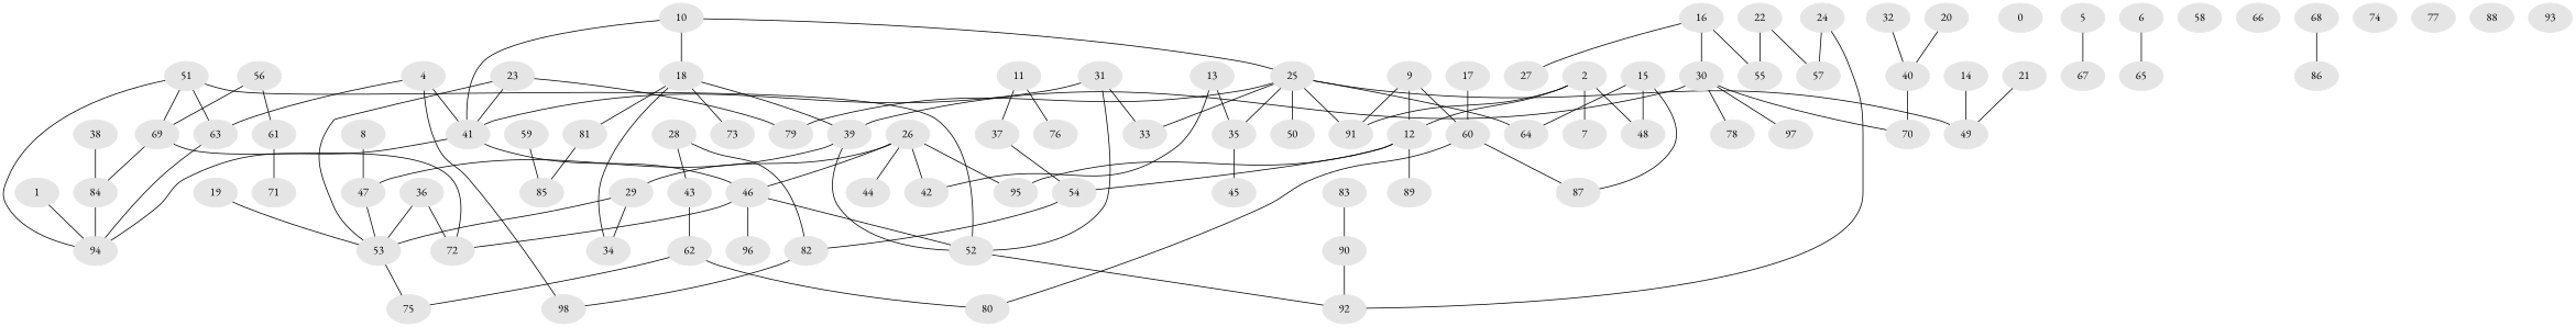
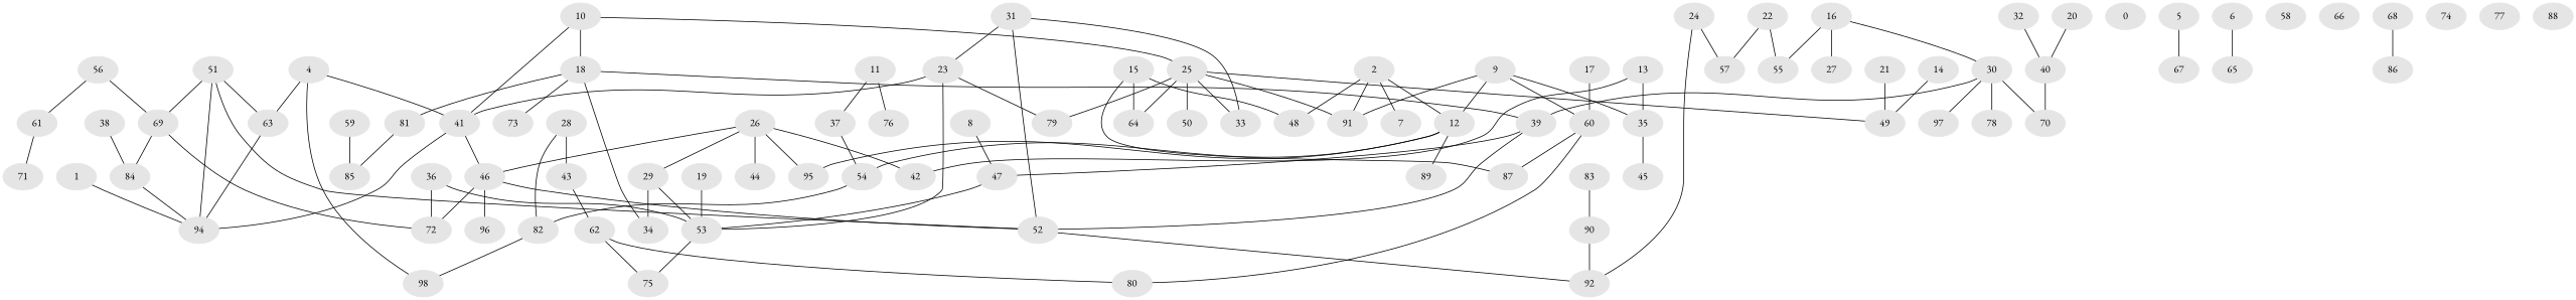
  graph {
    fontname="EB Garamond"
    node [color=gray90 fontname="EB Garamond" style=filled]
    edge [fontname="EB Garamond"]
    1
    94
    2
    7
    12
    48
    91
    54
    89
    95
    n11 [label=0]
    4
    41
    63
    98
    46
    5
    67
    6
    65
    8
    47
    53
    9
    60
    87
    80
    10
    18
    25
    34
    39
    73
    81
    35
    49
    64
    79
    33
    50
    11
    37
    76
    82
    13
    42
    45
    14
    15
    16
    27
    30
    55
    70
    78
    97
    17
    52
    85
    19
    75
    20
    40
    21
    22
    57
    23
    24
    92
    26
    29
    44
    72
    96
    28
    43
    62
    31
    32
    36
    38
    84
    51
    69
    56
    61
    71
    58
    59
    66
    68
    86
    74
    77
    83
    90
    88
-   93
    1 -- 94
    2 -- 7
    2 -- 12
    2 -- 48
    2 -- 91
    12 -- 54
    12 -- 89
    12 -- 95
    54 -- 82
    4 -- 41
    4 -- 63
    4 -- 98
    41 -- 94
    41 -- 46
    63 -- 94
    46 -- 52
    46 -- 72
    46 -- 96
    5 -- 67
    6 -- 65
    8 -- 47
    47 -- 53
    53 -- 75
    9 -- 12
    9 -- 91
    9 -- 60
    60 -- 87
    60 -- 80
    10 -- 41
    10 -- 18
    10 -- 25
    18 -- 34
    18 -- 39
    18 -- 73
    18 -- 81
    25 -- 91
-   25 -- 35
+   9 -- 35
    25 -- 49
    25 -- 64
    25 -- 79
    25 -- 33
    25 -- 50
    39 -- 47
    39 -- 52
    81 -- 85
    35 -- 45
    11 -- 37
    11 -- 76
    37 -- 54
    82 -- 98
    13 -- 35
    13 -- 42
    14 -- 49
    15 -- 48
    15 -- 87
    15 -- 64
    16 -- 27
    16 -- 30
    16 -- 55
    30 -- 39
    30 -- 70
    30 -- 78
    30 -- 97
    17 -- 60
    52 -- 92
    19 -- 53
    20 -- 40
    40 -- 70
    21 -- 49
    22 -- 55
    22 -- 57
    23 -- 41
    23 -- 53
    23 -- 79
    24 -- 57
    24 -- 92
    26 -- 95
    26 -- 46
    26 -- 42
    26 -- 29
    26 -- 44
    29 -- 53
    29 -- 34
    28 -- 82
    28 -- 43
    43 -- 62
    62 -- 80
    62 -- 75
-   31 -- 41
+   31 -- 23
    31 -- 33
    31 -- 52
    32 -- 40
    36 -- 53
    36 -- 72
    38 -- 84
    84 -- 94
    51 -- 94
    51 -- 63
    51 -- 52
    51 -- 69
    69 -- 72
    69 -- 84
    56 -- 69
    56 -- 61
    61 -- 71
    59 -- 85
    68 -- 86
    83 -- 90
    90 -- 92
  }
